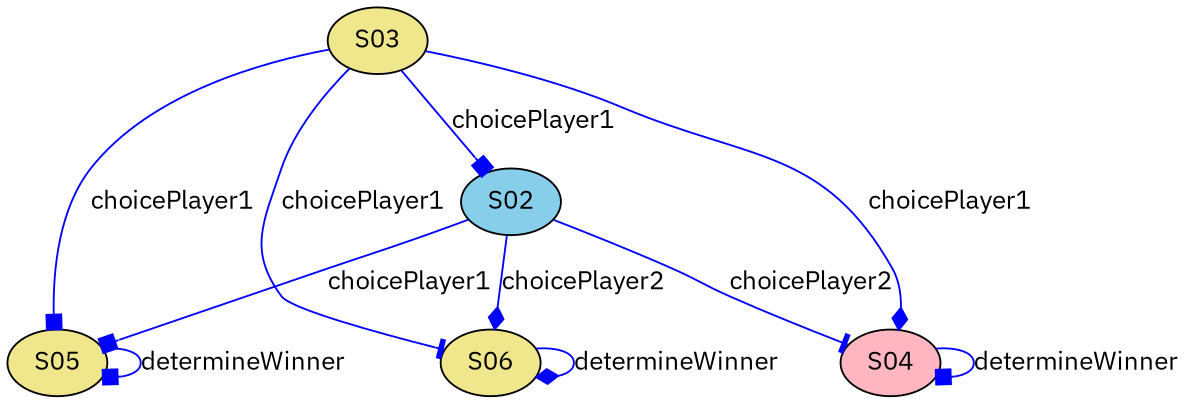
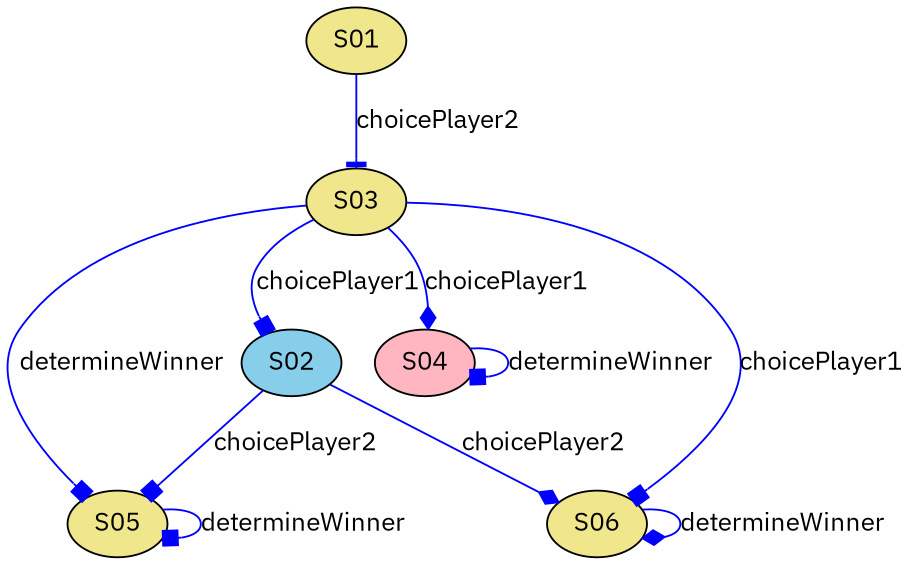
  digraph {
    fontname="IBM Plex Sans"
    node [fillcolor=khaki fontname="IBM Plex Sans" style=filled]
    edge [arrowhead=box color=blue fontname="IBM Plex Sans"]
+   S01
    S03
    S02 [fillcolor=skyblue]
    S05
    S04 [fillcolor=lightpink]
    S06
+   S01 -> S03 [arrowhead=tee label=choicePlayer2]
    S03 -> S02 [label=choicePlayer1]
-   S03 -> S05 [label=choicePlayer1]
+   S03 -> S05 [label=determineWinner]
    S03 -> S04 [arrowhead=diamond label=choicePlayer1]
-   S03 -> S06 [arrowhead=tee label=choicePlayer1]
-   S02 -> S05 [label=choicePlayer1]
-   S02 -> S04 [arrowhead=tee label=choicePlayer2]
+   S03 -> S06 [label=choicePlayer1]
+   S02 -> S05 [label=choicePlayer2]
    S02 -> S06 [arrowhead=diamond label=choicePlayer2]
    S05 -> S05 [label=determineWinner]
    S04 -> S04 [label=determineWinner]
    S06 -> S06 [arrowhead=diamond label=determineWinner]
  }
